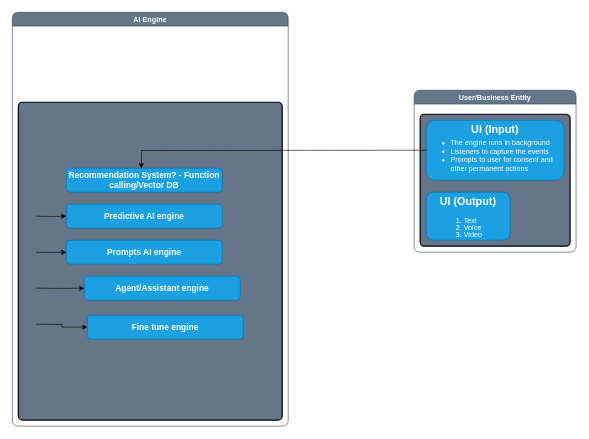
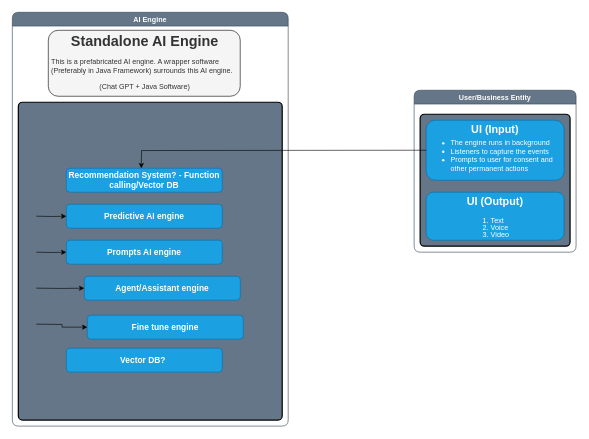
  <mxCell id="0" />
  <mxCell id="1" parent="0" />
  <mxCell id="2" value="&lt;div&gt;AI Engine&lt;/div&gt;" style="swimlane;whiteSpace=wrap;html=1;rounded=1;fillColor=#647687;fontColor=#ffffff;strokeColor=#314354;glass=0;fillStyle=auto;gradientColor=none;" parent="1" vertex="1"><mxGeometry x="20" y="20" width="460" height="690" as="geometry" /></mxCell>
  <mxCell id="3" value="" style="rounded=1;whiteSpace=wrap;html=1;absoluteArcSize=1;arcSize=14;strokeWidth=2;fillColor=#647687;" parent="2" vertex="1"><mxGeometry x="10" y="150" width="440" height="530" as="geometry" /></mxCell>
+ <mxCell id="4" value="&lt;h1 style=&quot;line-height: 100%;&quot; align=&quot;center&quot;&gt;Standalone AI Engine&lt;br&gt;&lt;/h1&gt;&lt;p style=&quot;line-height: 120%;&quot;&gt;This is a prefabricated AI engine. A wrapper software (Preferably in Java Framework) surrounds this AI engine.&lt;/p&gt;&lt;p style=&quot;line-height: 120%;&quot;&gt;&lt;/p&gt;&lt;div align=&quot;center&quot;&gt;(Chat GPT + Java Software)&lt;br&gt;&lt;/div&gt;&lt;p&gt;&lt;br&gt;&lt;/p&gt;&lt;p style=&quot;line-height: 120%;&quot;&gt;&lt;/p&gt;" style="text;html=1;strokeColor=#000000;fillColor=#f5f5f5;spacing=5;spacingTop=-20;whiteSpace=wrap;overflow=hidden;rounded=1;fontColor=#333333;glass=0;shadow=0;" vertex="1" parent="2"><mxGeometry x="60" y="30" width="320" height="110" as="geometry" /></mxCell>
  <mxCell id="5" value="&lt;h3&gt;Recommendation System? - Function calling/Vector DB&lt;br&gt;&lt;/h3&gt;" style="rounded=1;whiteSpace=wrap;html=1;fillColor=#1ba1e2;fontColor=#ffffff;strokeColor=#006EAF;" vertex="1" parent="2"><mxGeometry x="90" y="260" width="260" height="40" as="geometry" /></mxCell>
  <mxCell id="6" value="&lt;h3&gt;Predictive AI engine&lt;/h3&gt;" style="rounded=1;whiteSpace=wrap;html=1;fillColor=#1ba1e2;fontColor=#ffffff;strokeColor=#006EAF;" vertex="1" parent="2"><mxGeometry x="90" y="320" width="260" height="40" as="geometry" /></mxCell>
  <mxCell id="7" value="&lt;h3&gt;Prompts AI engine&lt;/h3&gt;" style="rounded=1;whiteSpace=wrap;html=1;fillColor=#1ba1e2;fontColor=#ffffff;strokeColor=#006EAF;" vertex="1" parent="2"><mxGeometry x="90" y="380" width="260" height="40" as="geometry" /></mxCell>
  <mxCell id="8" value="&lt;h3&gt;Agent/Assistant engine&lt;/h3&gt;" style="rounded=1;whiteSpace=wrap;html=1;fillColor=#1ba1e2;fontColor=#ffffff;strokeColor=#006EAF;" vertex="1" parent="2"><mxGeometry x="120" y="440" width="260" height="40" as="geometry" /></mxCell>
  <mxCell id="9" value="&lt;h3&gt;Fine tune engine&lt;/h3&gt;" style="rounded=1;whiteSpace=wrap;html=1;fillColor=#1ba1e2;fontColor=#ffffff;strokeColor=#006EAF;" vertex="1" parent="2"><mxGeometry x="125" y="505" width="260" height="40" as="geometry" /></mxCell>
+ <mxCell id="10" value="&lt;h3&gt;Vector DB?&amp;nbsp; &lt;br&gt;&lt;/h3&gt;" style="rounded=1;whiteSpace=wrap;html=1;fillColor=#1ba1e2;fontColor=#ffffff;strokeColor=#006EAF;" vertex="1" parent="2"><mxGeometry x="90" y="560" width="260" height="40" as="geometry" /></mxCell>
  <mxCell id="11" value="" style="endArrow=classic;html=1;rounded=0;edgeStyle=orthogonalEdgeStyle;" edge="1" parent="2" target="6"><mxGeometry relative="1" as="geometry"><mxPoint x="40" y="340" as="sourcePoint" /><mxPoint x="60" y="340" as="targetPoint" /><Array as="points" /></mxGeometry></mxCell>
  <mxCell id="12" value="" style="endArrow=classic;html=1;rounded=0;edgeStyle=orthogonalEdgeStyle;" edge="1" parent="2" target="7"><mxGeometry relative="1" as="geometry"><mxPoint x="40" y="400" as="sourcePoint" /><mxPoint x="80" y="400" as="targetPoint" /><Array as="points" /></mxGeometry></mxCell>
  <mxCell id="13" value="" style="endArrow=classic;html=1;rounded=0;edgeStyle=orthogonalEdgeStyle;entryX=0;entryY=0.5;entryDx=0;entryDy=0;" edge="1" parent="2" target="8"><mxGeometry relative="1" as="geometry"><mxPoint x="40" y="460" as="sourcePoint" /><mxPoint x="100" y="410" as="targetPoint" /><Array as="points" /></mxGeometry></mxCell>
  <mxCell id="14" value="" style="endArrow=classic;html=1;rounded=0;edgeStyle=orthogonalEdgeStyle;entryX=0;entryY=0.5;entryDx=0;entryDy=0;" edge="1" parent="2" target="9"><mxGeometry relative="1" as="geometry"><mxPoint x="40" y="520" as="sourcePoint" /><mxPoint x="100" y="470" as="targetPoint" /><Array as="points" /></mxGeometry></mxCell>
  <mxCell id="15" value="User/Business Entity" style="swimlane;whiteSpace=wrap;html=1;rounded=1;fillColor=#647687;fontColor=#ffffff;strokeColor=#314354;" parent="1" vertex="1"><mxGeometry x="690" y="150" width="270" height="270" as="geometry" /></mxCell>
  <mxCell id="16" value="" style="rounded=1;whiteSpace=wrap;html=1;absoluteArcSize=1;arcSize=14;strokeWidth=2;fillColor=#647687;" parent="15" vertex="1"><mxGeometry x="10" y="40" width="250" height="220" as="geometry" /></mxCell>
  <mxCell id="17" value="&lt;h2 style=&quot;line-height: 0%;&quot;&gt;UI (Input)&lt;/h2&gt;&lt;div&gt;&lt;ul&gt;&lt;li&gt;&lt;div align=&quot;left&quot;&gt;The engine runs in background &lt;br&gt;&lt;/div&gt;&lt;/li&gt;&lt;li&gt;&lt;div align=&quot;left&quot;&gt;Listeners to capture the events&lt;br&gt;&lt;/div&gt;&lt;/li&gt;&lt;li&gt;&lt;div align=&quot;left&quot;&gt;Prompts to user for consent and other permanent actions&lt;br&gt;&lt;/div&gt;&lt;/li&gt;&lt;/ul&gt;&lt;/div&gt;" style="rounded=1;whiteSpace=wrap;html=1;fillColor=#1ba1e2;fontColor=#ffffff;strokeColor=#006EAF;" parent="15" vertex="1"><mxGeometry x="20" y="50" width="230" height="100" as="geometry" /></mxCell>
- <mxCell id="18" value="&lt;p style=&quot;line-height: 120%;&quot;&gt;&lt;/p&gt;&lt;h2&gt;UI (Output)&lt;/h2&gt;&lt;div&gt;&lt;ol style=&quot;line-height: 100%;&quot;&gt;&lt;li&gt;&lt;div align=&quot;left&quot;&gt;Text&lt;/div&gt;&lt;/li&gt;&lt;li&gt;&lt;div align=&quot;left&quot;&gt;Voice&lt;/div&gt;&lt;/li&gt;&lt;li&gt;&lt;div align=&quot;left&quot;&gt;Video&lt;/div&gt;&lt;/li&gt;&lt;/ol&gt;&lt;/div&gt;&lt;p&gt;&lt;/p&gt;" style="rounded=1;whiteSpace=wrap;html=1;fillColor=#1ba1e2;fontColor=#ffffff;strokeColor=#006EAF;" parent="15" vertex="1"><mxGeometry x="20" y="170" width="140" height="80" as="geometry" /></mxCell>
+ <mxCell id="18" value="&lt;p style=&quot;line-height: 120%;&quot;&gt;&lt;/p&gt;&lt;h2&gt;UI (Output)&lt;/h2&gt;&lt;div&gt;&lt;ol style=&quot;line-height: 100%;&quot;&gt;&lt;li&gt;&lt;div align=&quot;left&quot;&gt;Text&lt;/div&gt;&lt;/li&gt;&lt;li&gt;&lt;div align=&quot;left&quot;&gt;Voice&lt;/div&gt;&lt;/li&gt;&lt;li&gt;&lt;div align=&quot;left&quot;&gt;Video&lt;/div&gt;&lt;/li&gt;&lt;/ol&gt;&lt;/div&gt;&lt;p&gt;&lt;/p&gt;" style="rounded=1;whiteSpace=wrap;html=1;fillColor=#1ba1e2;fontColor=#ffffff;strokeColor=#006EAF;" parent="15" vertex="1"><mxGeometry x="20" y="170" width="230" height="80" as="geometry" /></mxCell>
  <mxCell id="19" value="" style="endArrow=classic;html=1;rounded=0;edgeStyle=orthogonalEdgeStyle;exitX=0;exitY=0.5;exitDx=0;exitDy=0;" edge="1" parent="1"><mxGeometry relative="1" as="geometry"><mxPoint x="710" y="250" as="sourcePoint" /><mxPoint x="235" y="280" as="targetPoint" /></mxGeometry></mxCell>
